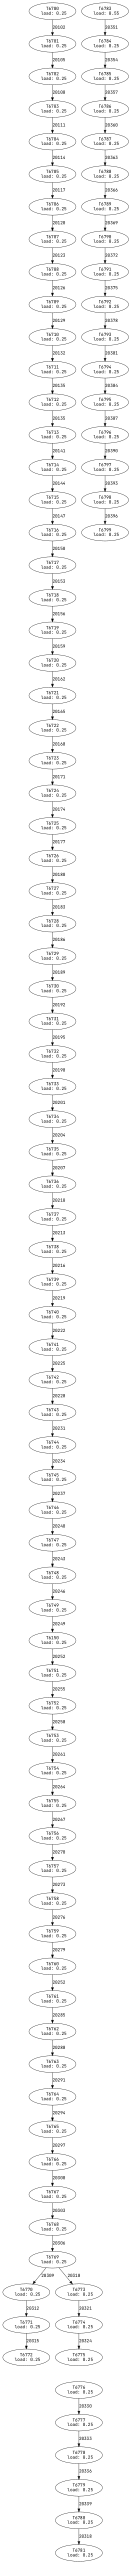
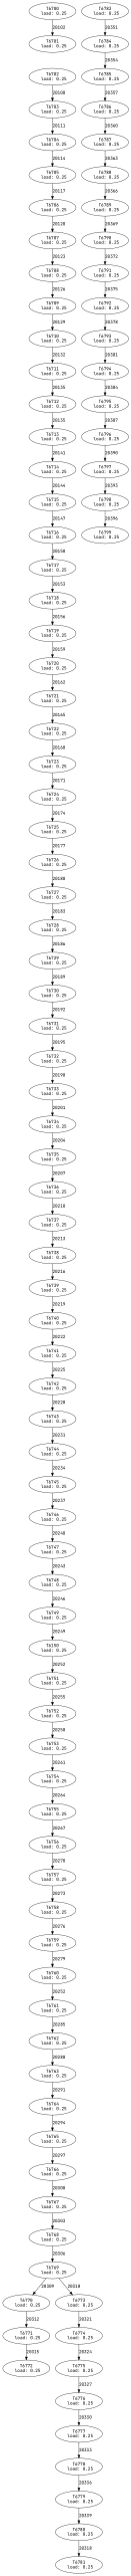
  digraph {
    fontname="JetBrains Mono"
    node [fontname="JetBrains Mono"]
    edge [fontname="JetBrains Mono"]
    n1 [label="T6700\n load: 0.25"]
    n2 [label="T6701\n load: 0.25"]
    n3 [label="T6702\n load: 0.25"]
    n4 [label="T6703\n load: 0.25"]
    n5 [label="T6704\n load: 0.25"]
    n6 [label="T6705\n load: 0.25"]
    n7 [label="T6706\n load: 0.25"]
    n8 [label="T6707\n load: 0.25"]
    n9 [label="T6708\n load: 0.25"]
    n10 [label="T6709\n load: 0.25"]
    n11 [label="T6710\n load: 0.25"]
    n12 [label="T6711\n load: 0.25"]
    n13 [label="T6712\n load: 0.25"]
    n14 [label="T6713\n load: 0.25"]
    n15 [label="T6714\n load: 0.25"]
    n16 [label="T6715\n load: 0.25"]
    n17 [label="T6716\n load: 0.25"]
    n18 [label="T6717\n load: 0.25"]
    n19 [label="T6718\n load: 0.25"]
    n20 [label="T6719\n load: 0.25"]
    n21 [label="T6720\n load: 0.25"]
    n22 [label="T6721\n load: 0.25"]
    n23 [label="T6722\n load: 0.25"]
    n24 [label="T6723\n load: 0.25"]
    n25 [label="T6724\n load: 0.25"]
    n26 [label="T6725\n load: 0.25"]
    n27 [label="T6726\n load: 0.25"]
    n28 [label="T6727\n load: 0.25"]
    n29 [label="T6728\n load: 0.25"]
    n30 [label="T6729\n load: 0.25"]
    n31 [label="T6730\n load: 0.25"]
    n32 [label="T6731\n load: 0.25"]
    n33 [label="T6732\n load: 0.25"]
    n34 [label="T6733\n load: 0.25"]
    n35 [label="T6734\n load: 0.25"]
    n36 [label="T6735\n load: 0.25"]
    n37 [label="T6736\n load: 0.25"]
    n38 [label="T6737\n load: 0.25"]
    n39 [label="T6738\n load: 0.25"]
    n40 [label="T6739\n load: 0.25"]
    n41 [label="T6740\n load: 0.25"]
    n42 [label="T6741\n load: 0.25"]
    n43 [label="T6742\n load: 0.25"]
    n44 [label="T6743\n load: 0.25"]
    n45 [label="T6744\n load: 0.25"]
    n46 [label="T6745\n load: 0.25"]
    n47 [label="T6746\n load: 0.25"]
    n48 [label="T6747\n load: 0.25"]
    n49 [label="T6748\n load: 0.25"]
    n50 [label="T6749\n load: 0.25"]
    n51 [label="T6150\n load: 0.25"]
    n52 [label="T6751\n load: 0.25"]
    n53 [label="T6752\n load: 0.25"]
    n54 [label="T6753\n load: 0.25"]
    n55 [label="T6754\n load: 0.25"]
    n56 [label="T6755\n load: 0.25"]
    n57 [label="T6756\n load: 0.25"]
    n58 [label="T6757\n load: 0.25"]
    n59 [label="T6758\n load: 0.25"]
    n60 [label="T6759\n load: 0.25"]
    n61 [label="T6760\n load: 0.25"]
    n62 [label="T6761\n load: 0.25"]
    n63 [label="T6762\n load: 0.25"]
    n64 [label="T6763\n load: 0.25"]
    n65 [label="T6764\n load: 0.25"]
    n66 [label="T6765\n load: 0.25"]
    n67 [label="T6766\n load: 0.25"]
    n68 [label="T6767\n load: 0.25"]
    n69 [label="T6768\n load: 0.25"]
    n70 [label="T6769\n load: 0.25"]
    n71 [label="T6770\n load: 0.25"]
    n72 [label="T6773\n load: 0.25"]
    n73 [label="T6771\n load: 0.25"]
    n74 [label="T6772\n load: 0.25"]
    n75 [label="T6774\n load: 0.25"]
    n76 [label="T6775\n load: 0.25"]
    n77 [label="T6776\n load: 0.25"]
    n78 [label="T6777\n load: 0.25"]
    n79 [label="T6778\n load: 0.25"]
    n80 [label="T6779\n load: 0.25"]
    n81 [label="T6780\n load: 0.25"]
    n82 [label="T6781\n load: 0.25"]
-   n83 [label="T6783\n load: 0.55"]
+   n83 [label="T6783\n load: 0.25"]
    n84 [label="T6784\n load: 0.25"]
    n85 [label="T6785\n load: 0.25"]
    n86 [label="T6786\n load: 0.25"]
    n87 [label="T6787\n load: 0.25"]
    n88 [label="T6788\n load: 0.25"]
    n89 [label="T6789\n load: 0.25"]
    n90 [label="T6790\n load: 0.25"]
    n91 [label="T6791\n load: 0.25"]
    n92 [label="T6792\n load: 0.25"]
    n93 [label="T6793\n load: 0.25"]
    n94 [label="T6794\n load: 0.25"]
    n95 [label="T6795\n load: 0.25"]
    n96 [label="T6796\n load: 0.25"]
    n97 [label="T6797\n load: 0.25"]
    n98 [label="T6798\n load: 0.25"]
    n99 [label="T6799\n load: 0.25"]
    n1 -> n2 [label=20102]
-   n2 -> n3 [label=20105]
    n3 -> n4 [label=20108]
    n4 -> n5 [label=20111]
    n5 -> n6 [label=20114]
    n6 -> n7 [label=20117]
    n7 -> n8 [label=20120]
    n8 -> n9 [label=20123]
    n9 -> n10 [label=20126]
    n10 -> n11 [label=20129]
    n11 -> n12 [label=20132]
    n12 -> n13 [label=20135]
    n13 -> n14 [label=20135]
    n14 -> n15 [label=20141]
    n15 -> n16 [label=20144]
    n16 -> n17 [label=20147]
    n17 -> n18 [label=20150]
    n18 -> n19 [label=20153]
    n19 -> n20 [label=20156]
    n20 -> n21 [label=20159]
    n21 -> n22 [label=20162]
    n22 -> n23 [label=20165]
    n23 -> n24 [label=20168]
    n24 -> n25 [label=20171]
    n25 -> n26 [label=20174]
    n26 -> n27 [label=20177]
    n27 -> n28 [label=20180]
    n28 -> n29 [label=20183]
    n29 -> n30 [label=20186]
    n30 -> n31 [label=20189]
    n31 -> n32 [label=20192]
    n32 -> n33 [label=20195]
    n33 -> n34 [label=20198]
    n34 -> n35 [label=20201]
    n35 -> n36 [label=20204]
    n36 -> n37 [label=20207]
    n37 -> n38 [label=20210]
    n38 -> n39 [label=20213]
    n39 -> n40 [label=20216]
    n40 -> n41 [label=20219]
    n41 -> n42 [label=20222]
    n42 -> n43 [label=20225]
    n43 -> n44 [label=20228]
    n44 -> n45 [label=20231]
    n45 -> n46 [label=20234]
    n46 -> n47 [label=20237]
    n47 -> n48 [label=20240]
    n48 -> n49 [label=20243]
    n49 -> n50 [label=20246]
    n50 -> n51 [label=20249]
    n51 -> n52 [label=20252]
    n52 -> n53 [label=20255]
    n53 -> n54 [label=20258]
    n54 -> n55 [label=20261]
    n55 -> n56 [label=20264]
    n56 -> n57 [label=20267]
    n57 -> n58 [label=20270]
    n58 -> n59 [label=20273]
    n59 -> n60 [label=20276]
    n60 -> n61 [label=20279]
    n61 -> n62 [label=20252]
    n62 -> n63 [label=20285]
    n63 -> n64 [label=20288]
    n64 -> n65 [label=20291]
    n65 -> n66 [label=20294]
    n66 -> n67 [label=20297]
    n67 -> n68 [label=20300]
    n68 -> n69 [label=20303]
    n69 -> n70 [label=20306]
    n70 -> n71 [label=20309]
    n70 -> n72 [label=20318]
    n71 -> n73 [label=20312]
    n72 -> n75 [label=20321]
    n73 -> n74 [label=20315]
    n75 -> n76 [label=20324]
+   n76 -> n77 [label=20327]
    n77 -> n78 [label=20330]
    n78 -> n79 [label=20333]
    n79 -> n80 [label=20336]
    n80 -> n81 [label=20339]
    n81 -> n82 [label=20318]
    n83 -> n84 [label=20351]
    n84 -> n85 [label=20354]
    n85 -> n86 [label=20357]
    n86 -> n87 [label=20360]
    n87 -> n88 [label=20363]
    n88 -> n89 [label=20366]
    n89 -> n90 [label=20369]
    n90 -> n91 [label=20372]
    n91 -> n92 [label=20375]
    n92 -> n93 [label=20378]
    n93 -> n94 [label=20381]
    n94 -> n95 [label=20384]
    n95 -> n96 [label=20387]
    n96 -> n97 [label=20390]
    n97 -> n98 [label=20393]
    n98 -> n99 [label=20396]
  }
